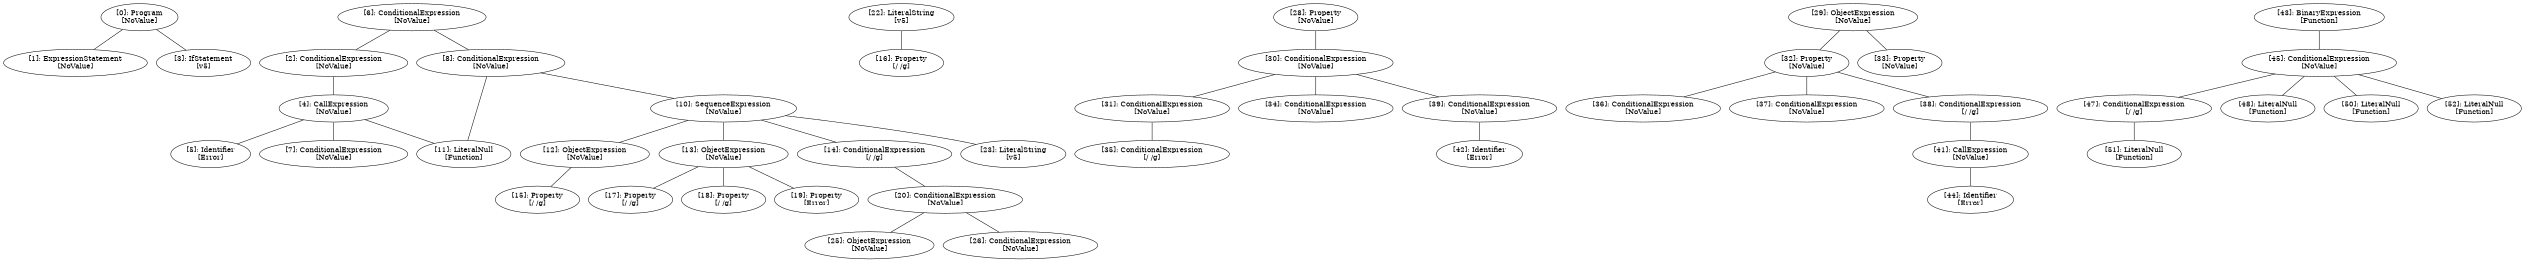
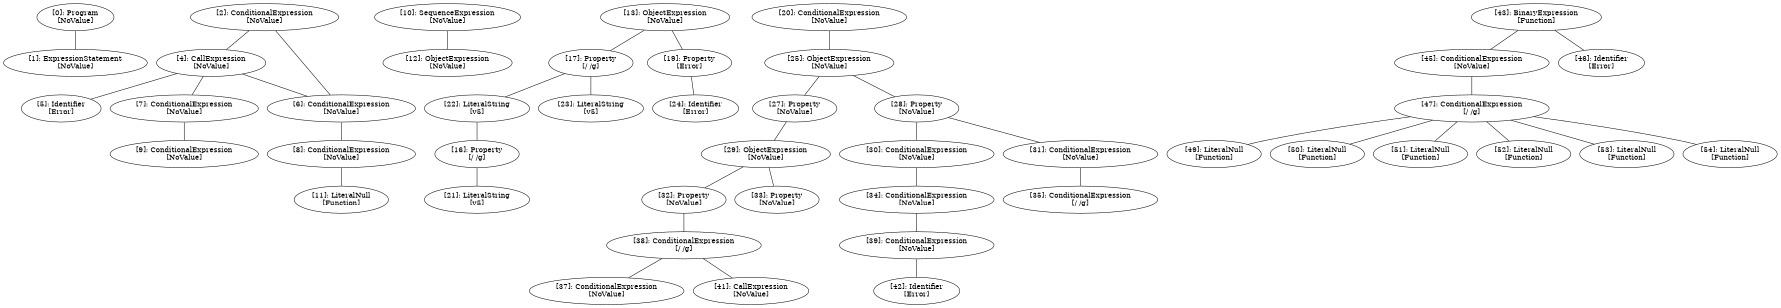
  graph {
    n1 [label="[0]: Program\n[NoValue]"]
    n2 [label="[1]: ExpressionStatement\n[NoValue]"]
-   n3 [label="[3]: IfStatement\n[v5]"]
    n4 [label="[2]: ConditionalExpression\n[NoValue]"]
    n5 [label="[4]: CallExpression\n[NoValue]"]
    n6 [label="[5]: Identifier\n[Error]"]
    n7 [label="[6]: ConditionalExpression\n[NoValue]"]
    n8 [label="[7]: ConditionalExpression\n[NoValue]"]
    n9 [label="[8]: ConditionalExpression\n[NoValue]"]
+   n10 [label="[9]: ConditionalExpression\n[NoValue]"]
    n11 [label="[10]: SequenceExpression\n[NoValue]"]
    n12 [label="[11]: LiteralNull\n[Function]"]
    n13 [label="[12]: ObjectExpression\n[NoValue]"]
    n14 [label="[13]: ObjectExpression\n[NoValue]"]
-   n15 [label="[14]: ConditionalExpression\n[/ /g]"]
-   n16 [label="[15]: Property\n[/ /g]"]
    n17 [label="[17]: Property\n[/ /g]"]
-   n18 [label="[18]: Property\n[/ /g]"]
    n19 [label="[19]: Property\n[Error]"]
    n20 [label="[20]: ConditionalExpression\n[NoValue]"]
    n21 [label="[16]: Property\n[/ /g]"]
+   n22 [label="[21]: LiteralString\n[v5]"]
    n23 [label="[22]: LiteralString\n[v5]"]
    n24 [label="[23]: LiteralString\n[v5]"]
+   n25 [label="[24]: Identifier\n[Error]"]
    n26 [label="[25]: ObjectExpression\n[NoValue]"]
-   n27 [label="[26]: ConditionalExpression\n[NoValue]"]
+   n28 [label="[27]: Property\n[NoValue]"]
    n29 [label="[28]: Property\n[NoValue]"]
    n30 [label="[29]: ObjectExpression\n[NoValue]"]
    n31 [label="[30]: ConditionalExpression\n[NoValue]"]
    n32 [label="[31]: ConditionalExpression\n[NoValue]"]
    n33 [label="[32]: Property\n[NoValue]"]
    n34 [label="[33]: Property\n[NoValue]"]
    n35 [label="[34]: ConditionalExpression\n[NoValue]"]
    n36 [label="[35]: ConditionalExpression\n[/ /g]"]
-   n37 [label="[36]: ConditionalExpression\n[NoValue]"]
    n38 [label="[37]: ConditionalExpression\n[NoValue]"]
    n39 [label="[38]: ConditionalExpression\n[/ /g]"]
    n40 [label="[39]: ConditionalExpression\n[NoValue]"]
    n41 [label="[41]: CallExpression\n[NoValue]"]
    n42 [label="[42]: Identifier\n[Error]"]
-   n43 [label="[44]: Identifier\n[Error]"]
    n44 [label="[43]: BinaryExpression\n[Function]"]
    n45 [label="[45]: ConditionalExpression\n[NoValue]"]
+   n46 [label="[46]: Identifier\n[Error]"]
    n47 [label="[47]: ConditionalExpression\n[/ /g]"]
-   n48 [label="[48]: LiteralNull\n[Function]"]
+   n49 [label="[49]: LiteralNull\n[Function]"]
    n50 [label="[50]: LiteralNull\n[Function]"]
    n51 [label="[51]: LiteralNull\n[Function]"]
    n52 [label="[52]: LiteralNull\n[Function]"]
+   n53 [label="[53]: LiteralNull\n[Function]"]
+   n54 [label="[54]: LiteralNull\n[Function]"]
    n1 -- n2
-   n1 -- n3
    n4 -- n5
    n5 -- n6
-   n5 -- n12
+   n5 -- n7
    n5 -- n8
    n7 -- n4
    n7 -- n9
-   n9 -- n11
+   n8 -- n10
    n9 -- n12
    n11 -- n13
-   n11 -- n14
-   n11 -- n15
-   n13 -- n16
    n14 -- n17
-   n14 -- n18
    n14 -- n19
-   n15 -- n20
-   n11 -- n24
+   n17 -- n23
+   n17 -- n24
+   n19 -- n25
    n20 -- n26
-   n20 -- n27
+   n21 -- n22
    n23 -- n21
+   n26 -- n28
+   n26 -- n29
+   n28 -- n30
    n29 -- n31
-   n31 -- n32
+   n29 -- n32
    n30 -- n33
    n30 -- n34
    n31 -- n35
    n32 -- n36
-   n33 -- n37
-   n33 -- n38
+   n39 -- n38
    n33 -- n39
-   n31 -- n40
+   n35 -- n40
    n39 -- n41
    n40 -- n42
-   n41 -- n43
    n44 -- n45
+   n44 -- n46
    n45 -- n47
-   n45 -- n48
-   n45 -- n50
+   n47 -- n49
+   n47 -- n50
    n47 -- n51
-   n45 -- n52
+   n47 -- n52
+   n47 -- n53
+   n47 -- n54
  }
